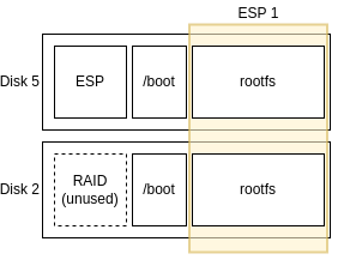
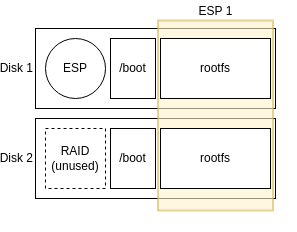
  <mxCell id="0" />
  <mxCell id="1" parent="0" />
- <mxCell id="2" value="Disk 5" style="rounded=0;whiteSpace=wrap;labelPosition=left;verticalLabelPosition=middle;align=right;verticalAlign=middle;textDirection=ltr;horizontal=1;html=1;" vertex="1" parent="1"><mxGeometry x="20" y="28" width="240" height="80" as="geometry" /></mxCell>
- <mxCell id="3" value="ESP" style="rounded=0;whiteSpace=wrap;html=1;" vertex="1" parent="1"><mxGeometry x="30" y="38" width="60" height="60" as="geometry" /></mxCell>
+ <mxCell id="2" value="Disk 1" style="rounded=0;whiteSpace=wrap;labelPosition=left;verticalLabelPosition=middle;align=right;verticalAlign=middle;textDirection=ltr;horizontal=1;html=1;" vertex="1" parent="1"><mxGeometry x="20" y="28" width="240" height="80" as="geometry" /></mxCell>
+ <mxCell id="3" value="ESP" style="ellipse;whiteSpace=wrap;html=1;" vertex="1" parent="1"><mxGeometry x="30" y="38" width="60" height="60" as="geometry" /></mxCell>
  <mxCell id="4" value="Disk 2" style="rounded=0;whiteSpace=wrap;html=1;labelPosition=left;verticalLabelPosition=middle;align=right;verticalAlign=middle;textDirection=ltr;horizontal=1;" vertex="1" parent="1"><mxGeometry x="20" y="118" width="240" height="80" as="geometry" /></mxCell>
  <mxCell id="5" value="ESP 1" style="rounded=0;whiteSpace=wrap;html=1;fillColor=#fff2cc;strokeColor=#d6b656;labelPosition=center;verticalLabelPosition=top;align=center;verticalAlign=bottom;strokeWidth=2;fillStyle=auto;opacity=60;shadow=0;" vertex="1" parent="1"><mxGeometry x="142.51" y="20" width="115" height="190" as="geometry" /></mxCell>
  <mxCell id="6" value="RAID&lt;div&gt;(unused)&lt;/div&gt;" style="rounded=0;whiteSpace=wrap;html=1;dashed=1;" vertex="1" parent="1"><mxGeometry x="30" y="128" width="60" height="60" as="geometry" /></mxCell>
  <mxCell id="7" value="rootfs" style="rounded=0;whiteSpace=wrap;html=1;" vertex="1" parent="1"><mxGeometry x="145" y="128" width="110" height="60" as="geometry" /></mxCell>
  <mxCell id="8" value="/boot" style="rounded=0;whiteSpace=wrap;html=1;" vertex="1" parent="1"><mxGeometry x="95" y="38" width="45" height="60" as="geometry" /></mxCell>
  <mxCell id="9" value="/boot" style="rounded=0;whiteSpace=wrap;html=1;" vertex="1" parent="1"><mxGeometry x="95" y="128" width="45" height="60" as="geometry" /></mxCell>
  <mxCell id="10" value="rootfs" style="rounded=0;whiteSpace=wrap;html=1;" vertex="1" parent="1"><mxGeometry x="145" y="38" width="110" height="60" as="geometry" /></mxCell>
